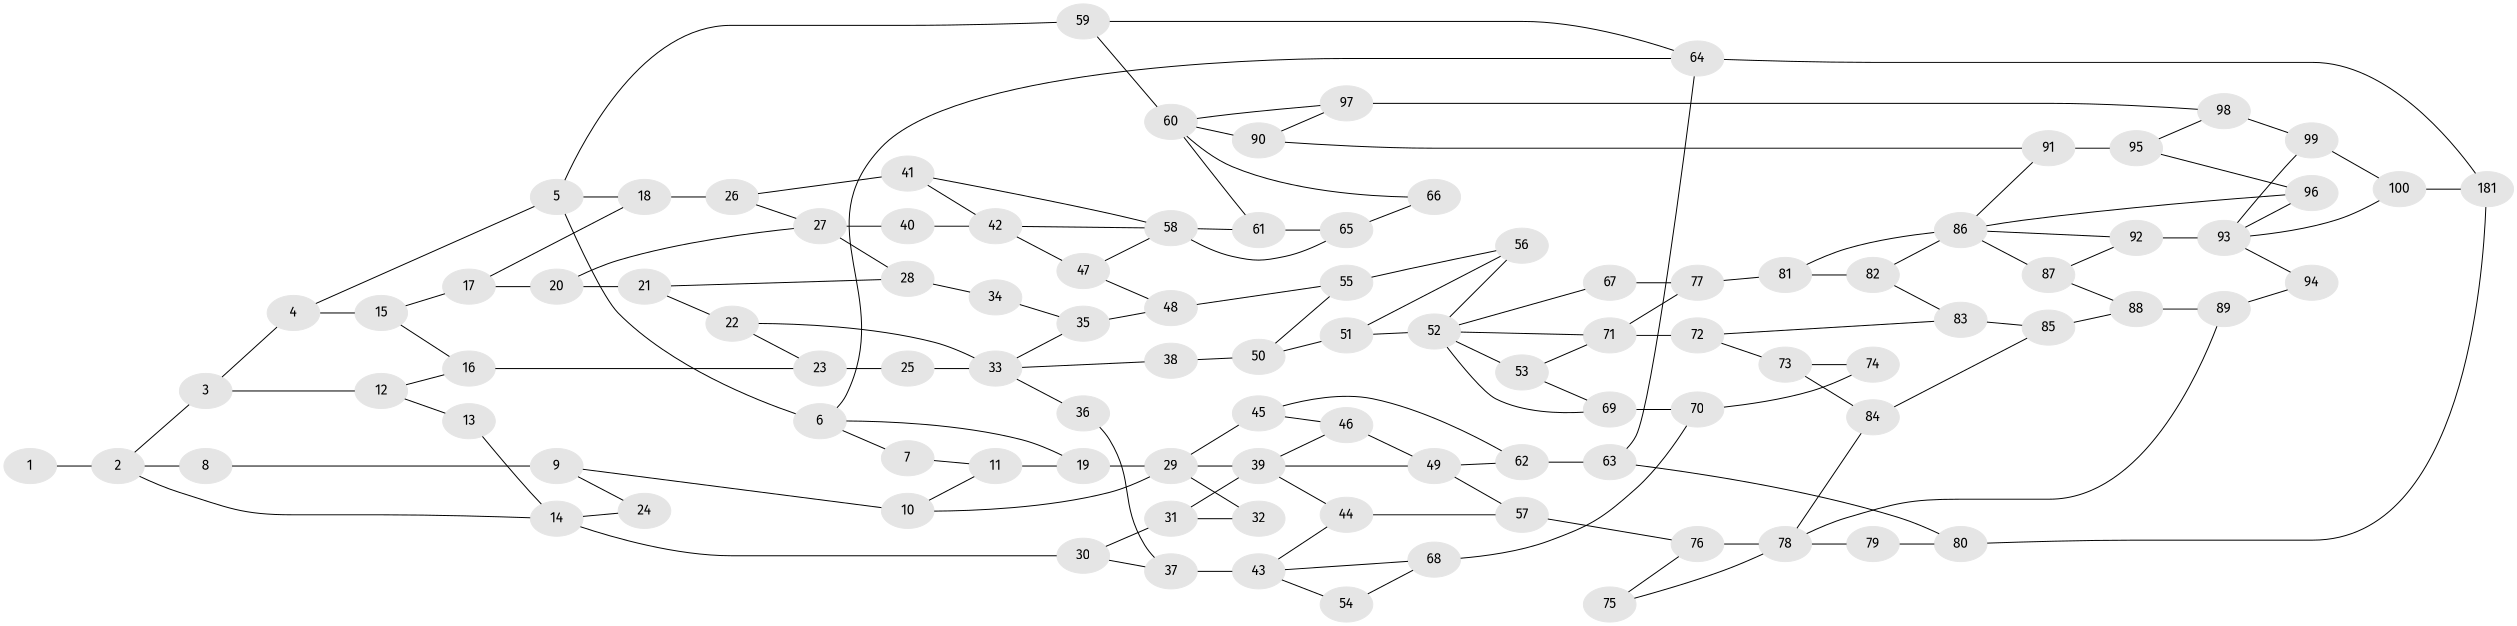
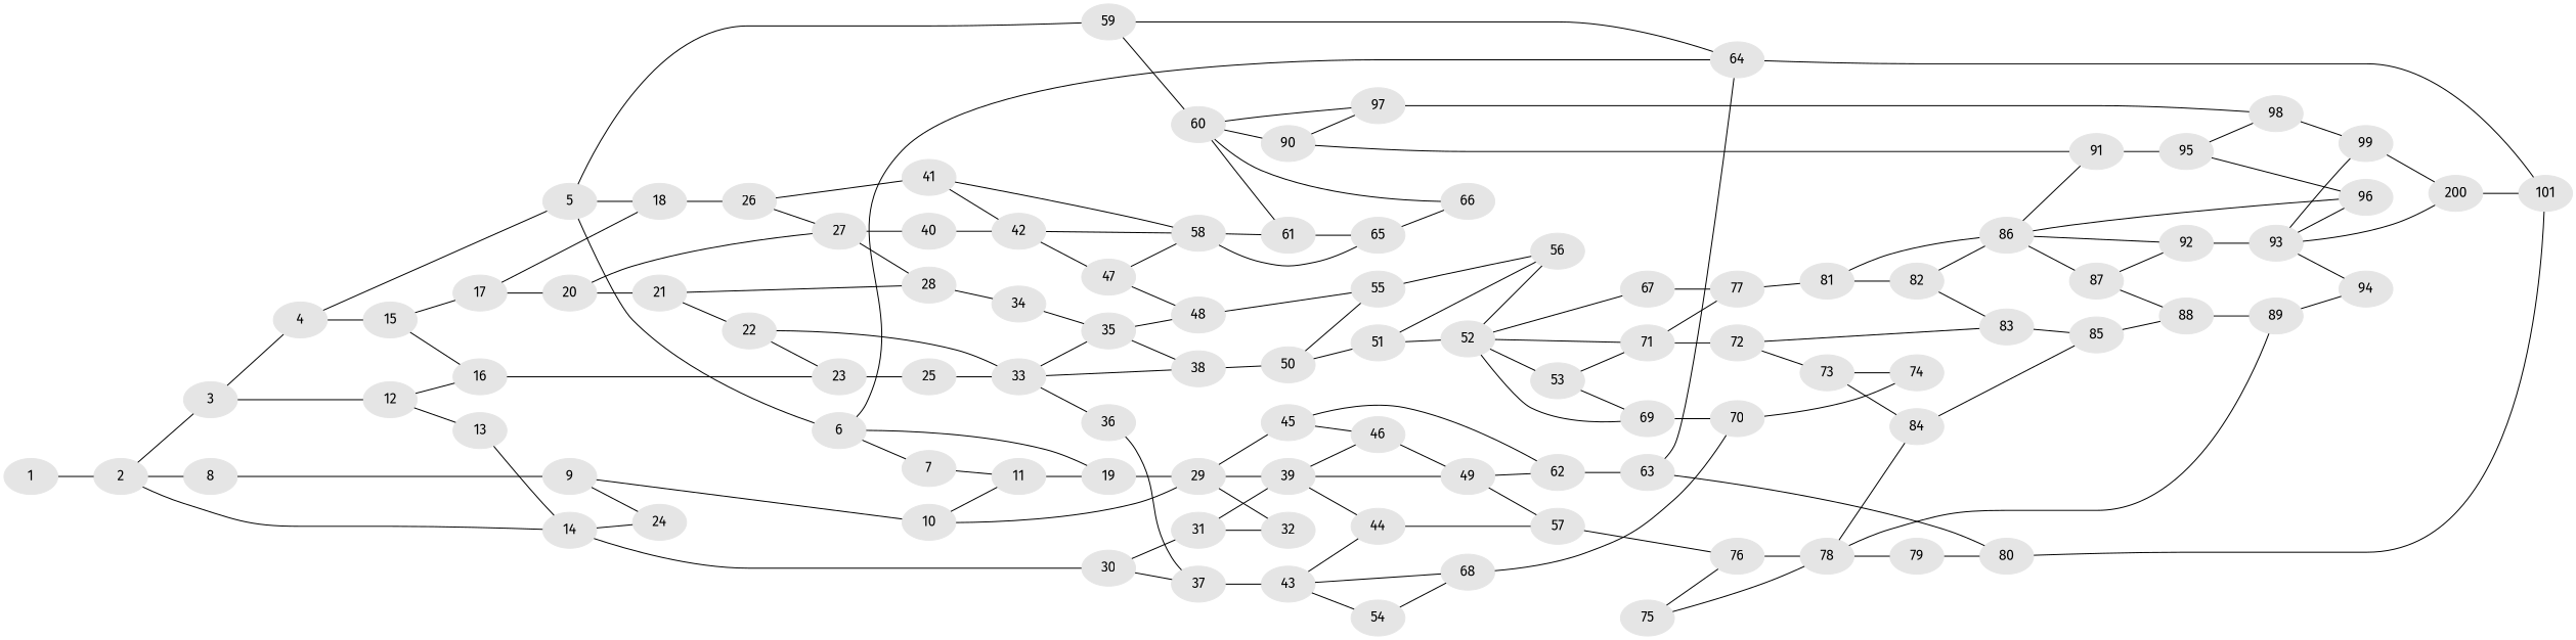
  graph {
    fontname="Fira Sans"
    rankdir=LR
    node [color=gray90 fontname="Fira Sans" style=filled]
    edge [fontname="Fira Sans" weight=1.0]
    1
    2
    3
    8
    14
    4
    12
    9
    24
    30
    5
    15
    13
    16
    6
    18
    59
    17
    7
    19
    64
    26
    60
    11
    29
-   101 [label=181]
+   101
    10
    32
    39
    45
    23
    25
    33
    20
    21
    27
    41
    22
    28
    40
    34
    35
    36
    38
    31
    37
    42
    58
    44
    46
    49
    62
    43
    48
    50
    55
    54
    68
    51
    57
    47
    61
    65
    70
    76
    63
    56
    52
    53
    67
    69
    71
    77
    72
    78
    66
    90
    97
    91
    98
    80
    81
    74
    73
    83
    84
    85
    75
    79
    89
    82
    86
    94
    87
    92
    96
    88
    95
    93
    99
-   100
+   100 [label=200]
    1 -- 2 [weight=2.0]
    2 -- 3
    2 -- 8 [weight=2.0]
    2 -- 14
    3 -- 4
    3 -- 12
    8 -- 9
    14 -- 24
    14 -- 30
    4 -- 5
    4 -- 15
    12 -- 13
    12 -- 16
    9 -- 24
    9 -- 10
    30 -- 31
    30 -- 37
    5 -- 6
    5 -- 18
    5 -- 59
    15 -- 16
    15 -- 17
    13 -- 14
    16 -- 23
    6 -- 7
    6 -- 19
    6 -- 64
    18 -- 26
    59 -- 64
    59 -- 60 [weight=2.0]
    17 -- 18
    17 -- 20
    7 -- 11
    19 -- 29
    64 -- 101
    26 -- 27 [weight=2.0]
    26 -- 41
    60 -- 61
    60 -- 66
    60 -- 90
    60 -- 97
    11 -- 19
    29 -- 32 [weight=2.0]
    29 -- 39
    29 -- 45
    10 -- 11
    10 -- 29
    39 -- 44 [weight=2.0]
    39 -- 46
    39 -- 49
    45 -- 46
    45 -- 62
    23 -- 25
    25 -- 33
    33 -- 35
    33 -- 36 [weight=2.0]
    33 -- 38
    20 -- 21
    20 -- 27
    21 -- 22
    21 -- 28
    27 -- 28
    27 -- 40 [weight=2.0]
    41 -- 42
    41 -- 58
    22 -- 23
    22 -- 33
    28 -- 34
    40 -- 42 [weight=2.0]
    34 -- 35
+   35 -- 38
    35 -- 48
    36 -- 37
    38 -- 50
    31 -- 32
    31 -- 39
    37 -- 43
    42 -- 58 [weight=2.0]
    42 -- 47
    58 -- 61
    58 -- 65
    44 -- 57
    46 -- 49
    49 -- 62
    49 -- 57
    62 -- 63
    43 -- 44 [weight=2.0]
    43 -- 54
    43 -- 68
    48 -- 55
    50 -- 55
    50 -- 51
    55 -- 56
    54 -- 68
    68 -- 70
    51 -- 56
    51 -- 52
    57 -- 76
    47 -- 58
    47 -- 48
    61 -- 65
    65 -- 66
    70 -- 74
    76 -- 78
    63 -- 64
    63 -- 80
    52 -- 56
    52 -- 53
    52 -- 67
    52 -- 69
    52 -- 71
    53 -- 69
    53 -- 71
    67 -- 77
    69 -- 70
    71 -- 77
    71 -- 72
    77 -- 81
    72 -- 73
    72 -- 83
    78 -- 84
    78 -- 79 [weight=2.0]
    78 -- 89
    90 -- 97
    90 -- 91
    97 -- 98
    91 -- 95
    98 -- 99
    80 -- 101
    81 -- 82
    81 -- 86
    73 -- 74
    73 -- 84
    83 -- 85
    84 -- 85
    85 -- 88
    75 -- 76
    75 -- 78
    79 -- 80
    89 -- 94
    82 -- 83
    82 -- 86
    86 -- 91
    86 -- 87
    86 -- 92
    86 -- 96
    87 -- 92
    87 -- 88
    92 -- 93
    88 -- 89
    95 -- 98
    95 -- 96
    93 -- 94 [weight=2.0]
    93 -- 96
    93 -- 99
    93 -- 100
    99 -- 100
    100 -- 101
  }
